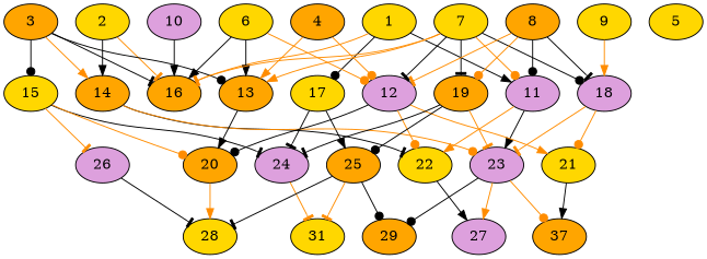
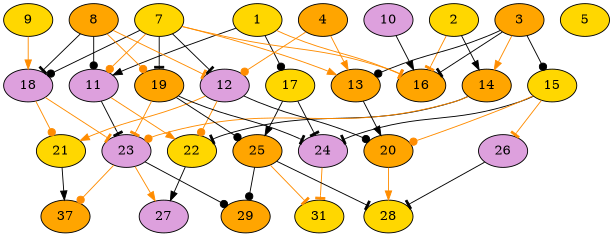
  digraph {
    node [alpha=0.09 fillcolor=gold style=filled]
    edge [arrowhead=tee color=black]
    1 [alpha=0.16 expect_size=18731037238925700]
    11 [alpha=0.03 expect_size=212553823434199264 fillcolor=plum]
    16 [alpha=0.15 expect_size=626837525914189824 fillcolor=orange]
    17 [alpha=0.16 expect_size=440106809050430]
    22 [expect_size=7056768706281472000]
    23 [alpha=0.02 expect_size=58240901766734 fillcolor=plum]
    24 [alpha=0.00 expect_size=3703371052352040 fillcolor=plum]
    25 [alpha=0.17 expect_size=105347079561566748672 fillcolor=orange]
    27 [alpha=0.15 expect_size=4788161938677029 fillcolor=plum]
    n10 [alpha=0.10 expect_size=37792404376144314368 fillcolor=orange label=37]
    29 [alpha=0.14 expect_size=39379259590203932672 fillcolor=orange]
    31 [alpha=0.17 expect_size=28535845549740]
    28 [alpha=0.14 expect_size=334762209716167040]
    2 [alpha=0.16 expect_size=797815954610889]
    14 [expect_size=357448186978801920 fillcolor=orange]
    3 [alpha=0.06 expect_size=607444067495942 fillcolor=orange]
    13 [alpha=0.05 expect_size=580329405487452 fillcolor=orange]
    15 [alpha=0.11 expect_size=36525954447995016]
    20 [alpha=0.10 expect_size=1249638951663796 fillcolor=orange]
    26 [alpha=0.11 expect_size=41974251836577677312 fillcolor=plum]
    4 [expect_size=1171172384941875 fillcolor=orange]
    12 [alpha=0.18 expect_size=71762449198758232064 fillcolor=plum]
    21 [alpha=0.17 expect_size=12922161386699198]
    5 [alpha=0.05 expect_size=2086523334733691]
-   6 [alpha=0.07 expect_size=102064193536000000]
    7 [expect_size=235939910368255328]
    18 [alpha=0.19 expect_size=27453589081136620 fillcolor=plum]
    19 [alpha=0.13 expect_size=10552794275846320 fillcolor=orange]
    8 [alpha=0.11 expect_size=1422700606608039 fillcolor=orange]
    9 [alpha=0.02 expect_size=107482428997632000000]
    10 [alpha=0.19 expect_size=5288060449164375 fillcolor=plum]
    1 -> 11 [arrowhead=normal]
    1 -> 16 [color=darkorange]
    1 -> 17 [arrowhead=dot]
    11 -> 22 [arrowhead=normal color=darkorange]
-   11 -> 23 [arrowhead=normal]
+   11 -> 23
    17 -> 24
    17 -> 25 [arrowhead=normal]
    22 -> 27 [arrowhead=normal]
    23 -> 27 [arrowhead=normal color=darkorange]
    23 -> n10 [arrowhead=dot color=darkorange]
    23 -> 29 [arrowhead=dot]
    24 -> 31 [color=darkorange]
    25 -> 29 [arrowhead=dot]
    25 -> 31 [color=darkorange]
    25 -> 28
    2 -> 16 [color=darkorange]
    2 -> 14 [arrowhead=normal]
    14 -> 22
    14 -> 23 [arrowhead=dot color=darkorange]
    3 -> 16
    3 -> 14 [arrowhead=normal color=darkorange]
    3 -> 13 [arrowhead=dot]
    3 -> 15 [arrowhead=dot]
    13 -> 20 [arrowhead=normal]
    15 -> 24
    15 -> 20 [arrowhead=dot color=darkorange]
    15 -> 26 [color=darkorange]
    20 -> 28 [arrowhead=normal color=darkorange]
    26 -> 28
    4 -> 13 [arrowhead=normal color=darkorange]
    4 -> 12 [arrowhead=dot color=darkorange]
    12 -> 22 [arrowhead=dot color=darkorange]
    12 -> 20 [arrowhead=dot]
    12 -> 21 [arrowhead=normal color=darkorange]
    21 -> n10 [arrowhead=normal]
-   6 -> 16 [arrowhead=normal]
-   6 -> 13 [arrowhead=normal]
-   6 -> 12 [arrowhead=dot color=darkorange]
    7 -> 11 [arrowhead=dot color=darkorange]
    7 -> 16 [color=darkorange]
    7 -> 13 [arrowhead=normal color=darkorange]
    7 -> 12
    7 -> 18 [arrowhead=dot]
    7 -> 19
    18 -> 23 [color=darkorange]
    18 -> 21 [arrowhead=dot color=darkorange]
    19 -> 23 [color=darkorange]
    19 -> 24
    19 -> 25 [arrowhead=dot]
    8 -> 11 [arrowhead=dot]
    8 -> 12 [color=darkorange]
    8 -> 18
    8 -> 19 [arrowhead=dot color=darkorange]
    9 -> 18 [arrowhead=normal color=darkorange]
    10 -> 16 [arrowhead=normal]
  }
